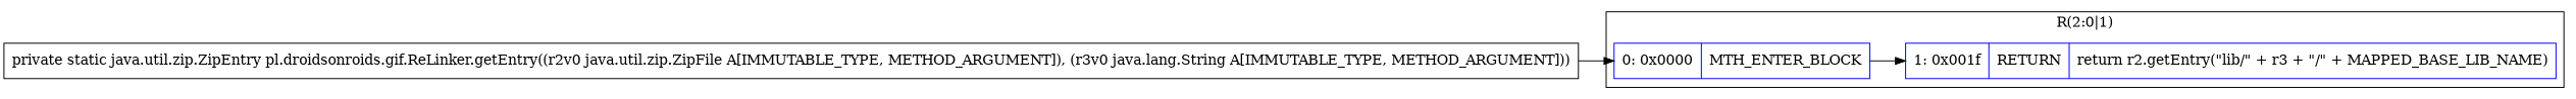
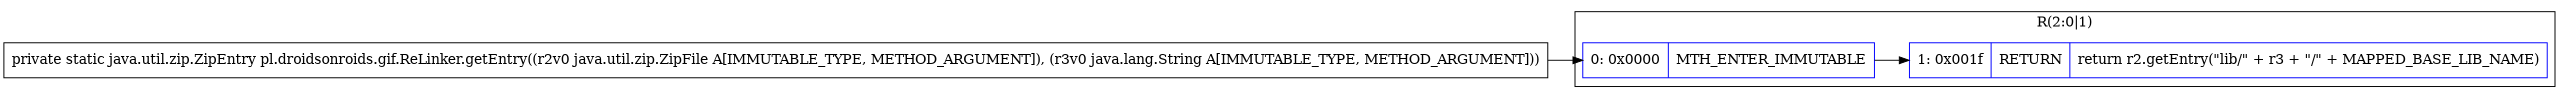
  digraph {
    rankdir=LR
    node [color=blue shape=record]
-   n1 [label="{0\:\ 0x0000|MTH_ENTER_BLOCK\l}"]
+   n1 [label="{0\:\ 0x0000|MTH_ENTER_IMMUTABLE\l}"]
    n2 [label="{1\:\ 0x001f|RETURN\l|return r2.getEntry(\"lib\/\" + r3 + \"\/\" + MAPPED_BASE_LIB_NAME)\l}"]
    n3 [label="{private static java.util.zip.ZipEntry pl.droidsonroids.gif.ReLinker.getEntry((r2v0 java.util.zip.ZipFile A[IMMUTABLE_TYPE, METHOD_ARGUMENT]), (r3v0 java.lang.String A[IMMUTABLE_TYPE, METHOD_ARGUMENT])) }" color=""]
    subgraph cluster_1 {
      label="R(2:0|1)"
      n1
      n2
    }
    n1 -> n2
    n3 -> n1
  }
